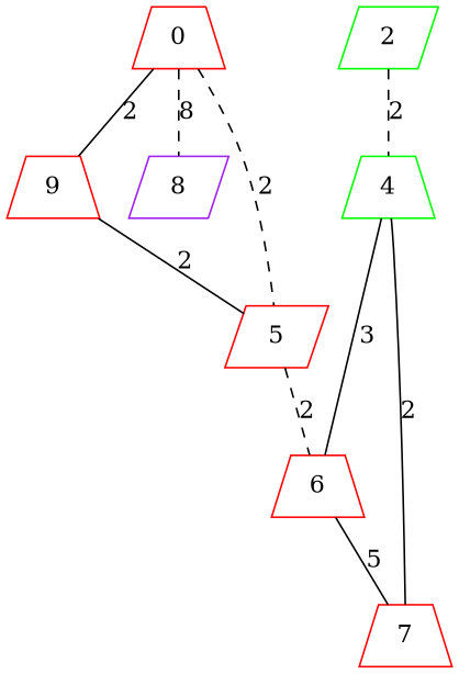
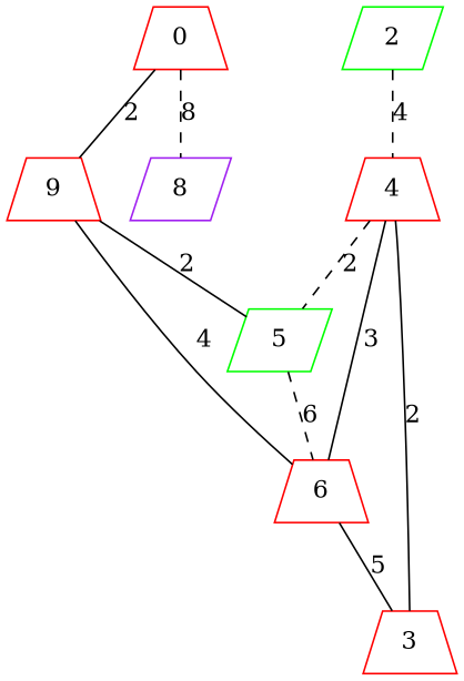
  graph {
    node [color=red shape=trapezium weight=1]
    edge [style=solid]
    n1 [label=9]
    0
    8 [color=purple shape=parallelogram weight=4]
-   5 [shape=parallelogram]
+   5 [color=green shape=parallelogram]
    6
    2 [color=green shape=parallelogram weight=2]
-   4 [color=green weight=2]
-   7
+   4 [weight=2]
+   7 [label=3]
    n1 -- 5 [label=2]
+   n1 -- 6 [label=4]
    0 -- n1 [label=2]
    0 -- 8 [label=8 style=dashed]
-   5 -- 6 [label=2 style=dashed]
+   5 -- 6 [label=6 style=dashed]
    6 -- 7 [label=5]
-   2 -- 4 [label=2 style=dashed]
-   0 -- 5 [label=2 style=dashed]
+   2 -- 4 [label=4 style=dashed]
+   4 -- 5 [label=2 style=dashed]
    4 -- 6 [label=3]
    4 -- 7 [label=2]
  }
